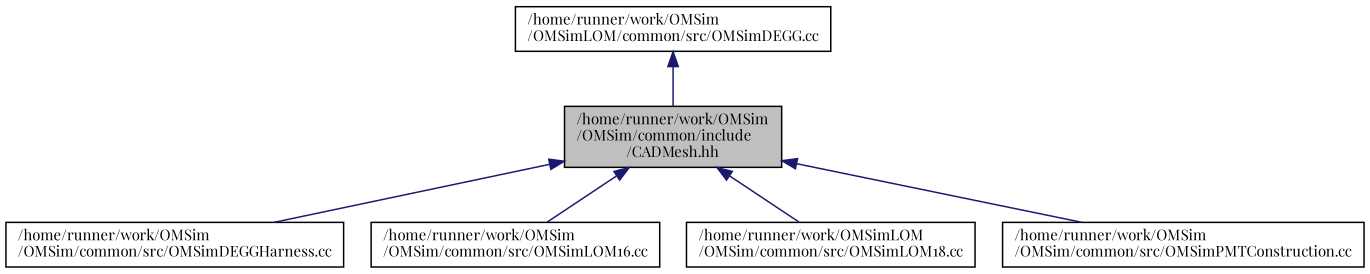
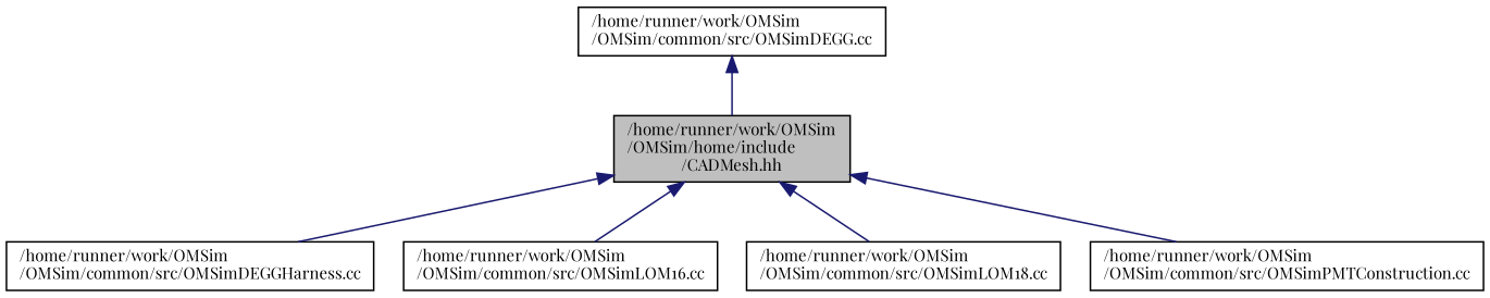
  digraph {
    fontname="Playfair Display"
    node [color=black fillcolor=white fontname="Playfair Display" fontsize=10 shape=record style=filled]
    edge [color=midnightblue dir=back fontname="Playfair Display" fontsize=10 labelfontname=Helvetica labelfontsize=10 style=solid]
-   n1 [fillcolor=grey75 fontcolor=black height=0.2 label="/home/runner/work/OMSim\l/OMSim/common/include\l/CADMesh.hh" width=0.4]
+   n1 [fillcolor=grey75 fontcolor=black height=0.2 label="/home/runner/work/OMSim\l/OMSim/home/include\l/CADMesh.hh" width=0.4]
    n2 [height=0.2 label="/home/runner/work/OMSim\l/OMSim/common/src/OMSimDEGGHarness.cc" width=0.4]
    n3 [height=0.2 label="/home/runner/work/OMSim\l/OMSim/common/src/OMSimLOM16.cc" width=0.4]
-   n4 [height=0.2 label="/home/runner/work/OMSimLOM\l/OMSim/common/src/OMSimLOM18.cc" width=0.4]
+   n4 [height=0.2 label="/home/runner/work/OMSim\l/OMSim/common/src/OMSimLOM18.cc" width=0.4]
    n5 [height=0.2 label="/home/runner/work/OMSim\l/OMSim/common/src/OMSimPMTConstruction.cc" width=0.4]
-   n6 [height=0.2 label="/home/runner/work/OMSim\l/OMSimLOM/common/src/OMSimDEGG.cc" width=0.4]
+   n6 [height=0.2 label="/home/runner/work/OMSim\l/OMSim/common/src/OMSimDEGG.cc" width=0.4]
    n1 -> n2
    n1 -> n3
    n1 -> n4
    n1 -> n5
    n6 -> n1
  }
